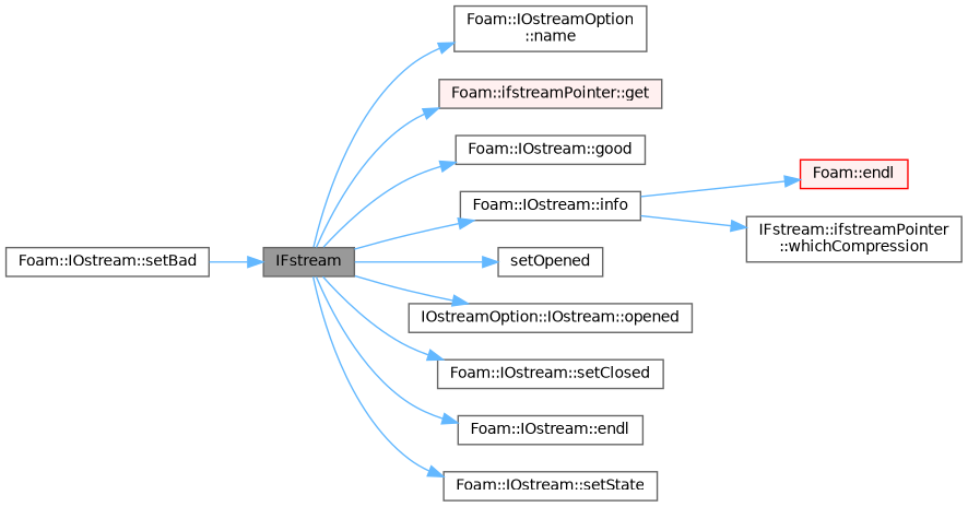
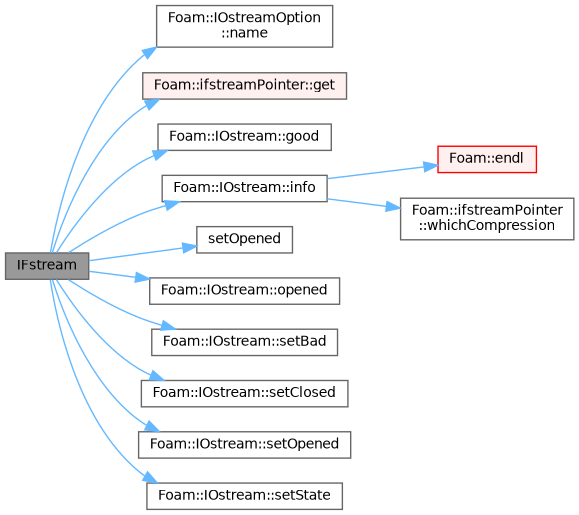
  digraph {
    rankdir=LR
    node [color=grey40 fillcolor=white fontname=Helvetica fontsize=10 shape=box style=filled]
    edge [color=steelblue1 fontname=Helvetica fontsize=10 labelfontname=Helvetica labelfontsize=10 style=solid]
    n1 [color=gray40 fillcolor=grey60 fontcolor=black height=0.2 label=IFstream width=0.4]
    n2 [height=0.2 label="Foam::IOstreamOption\l::name" width=0.4]
    n3 [fillcolor="#FFF0F0" height=0.2 label="Foam::ifstreamPointer::get" width=0.4]
    n4 [height=0.2 label="Foam::IOstream::good" width=0.4]
    n5 [height=0.2 label="Foam::IOstream::info" width=0.4]
    n6 [height=0.2 label=setOpened width=0.4]
-   n7 [height=0.2 label="IOstreamOption::IOstream::opened" width=0.4]
+   n7 [height=0.2 label="Foam::IOstream::opened" width=0.4]
    n8 [height=0.2 label="Foam::IOstream::setBad" width=0.4]
    n9 [height=0.2 label="Foam::IOstream::setClosed" width=0.4]
-   n10 [height=0.2 label="Foam::IOstream::endl" width=0.4]
+   n10 [height=0.2 label="Foam::IOstream::setOpened" width=0.4]
    n11 [height=0.2 label="Foam::IOstream::setState" width=0.4]
    n12 [color=red fillcolor="#FFF0F0" height=0.2 label="Foam::endl" width=0.4]
-   n13 [height=0.2 label="IFstream::ifstreamPointer\l::whichCompression" width=0.4]
+   n13 [height=0.2 label="Foam::ifstreamPointer\l::whichCompression" width=0.4]
    n1 -> n2
    n1 -> n3
    n1 -> n4
    n1 -> n5
    n1 -> n6
    n1 -> n7
-   n8 -> n1
+   n1 -> n8
    n1 -> n9
    n1 -> n10
    n1 -> n11
    n5 -> n12
    n5 -> n13
  }
